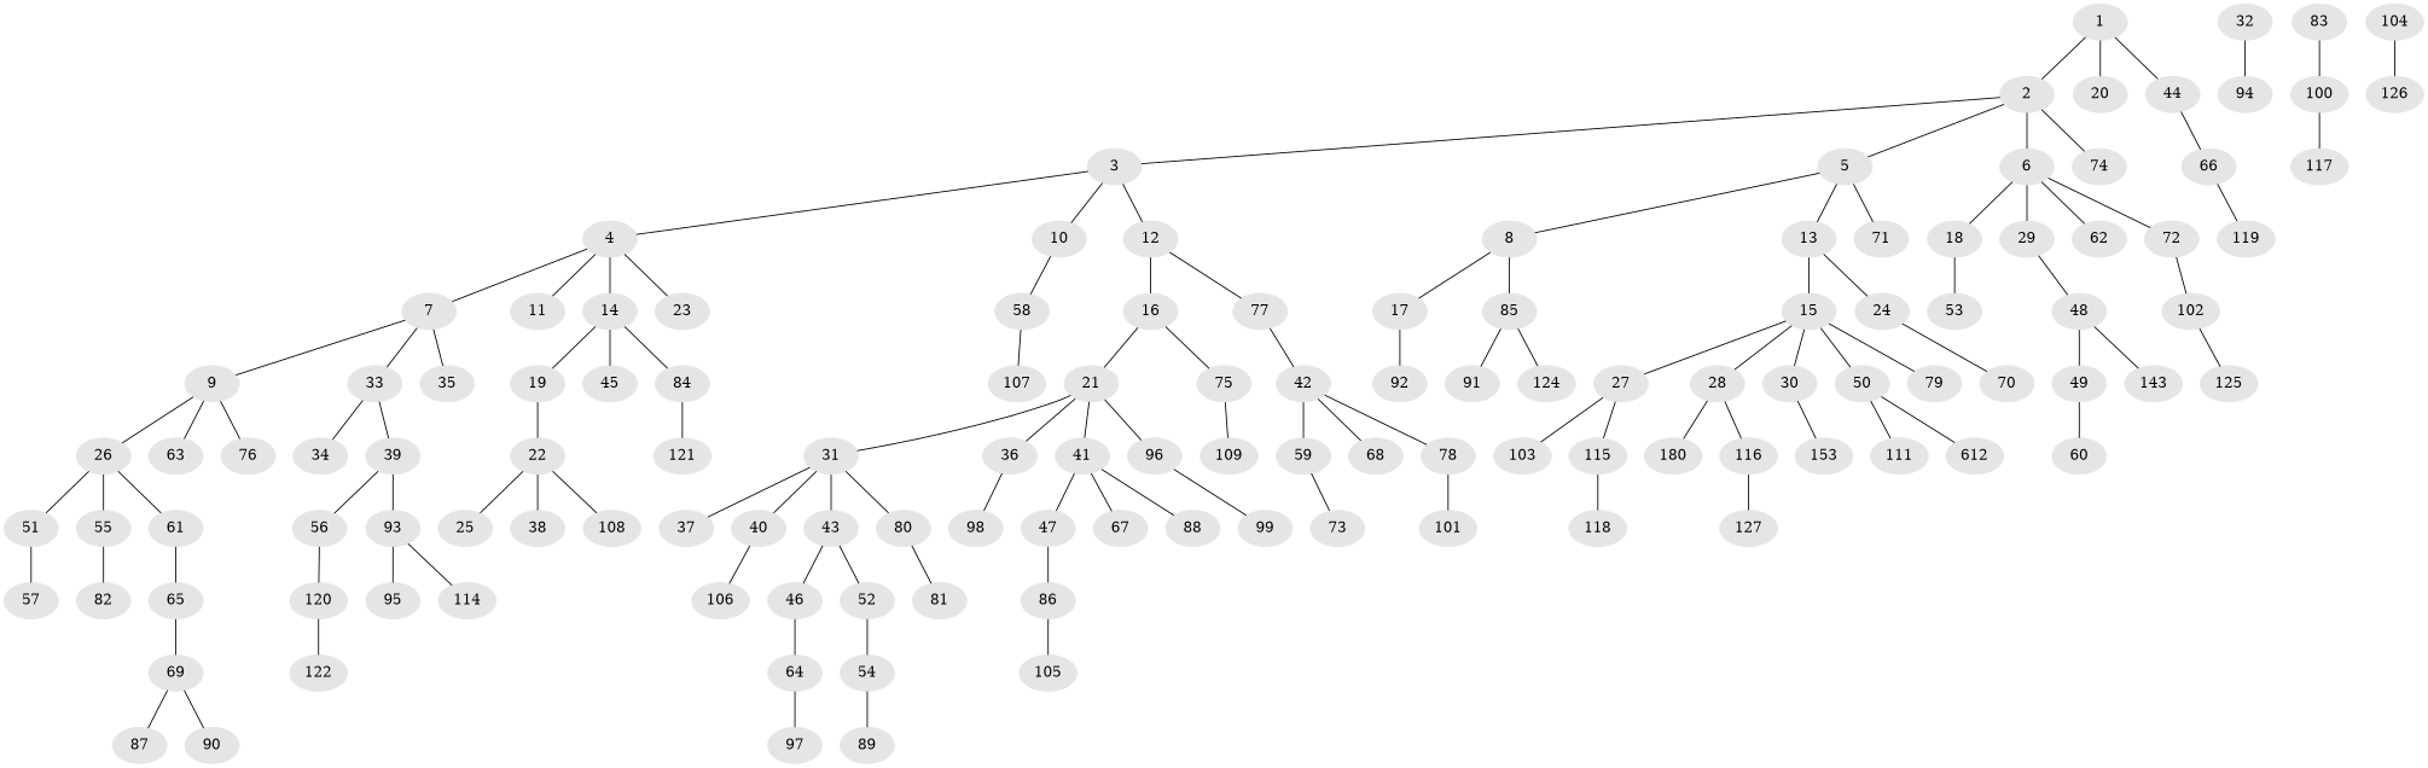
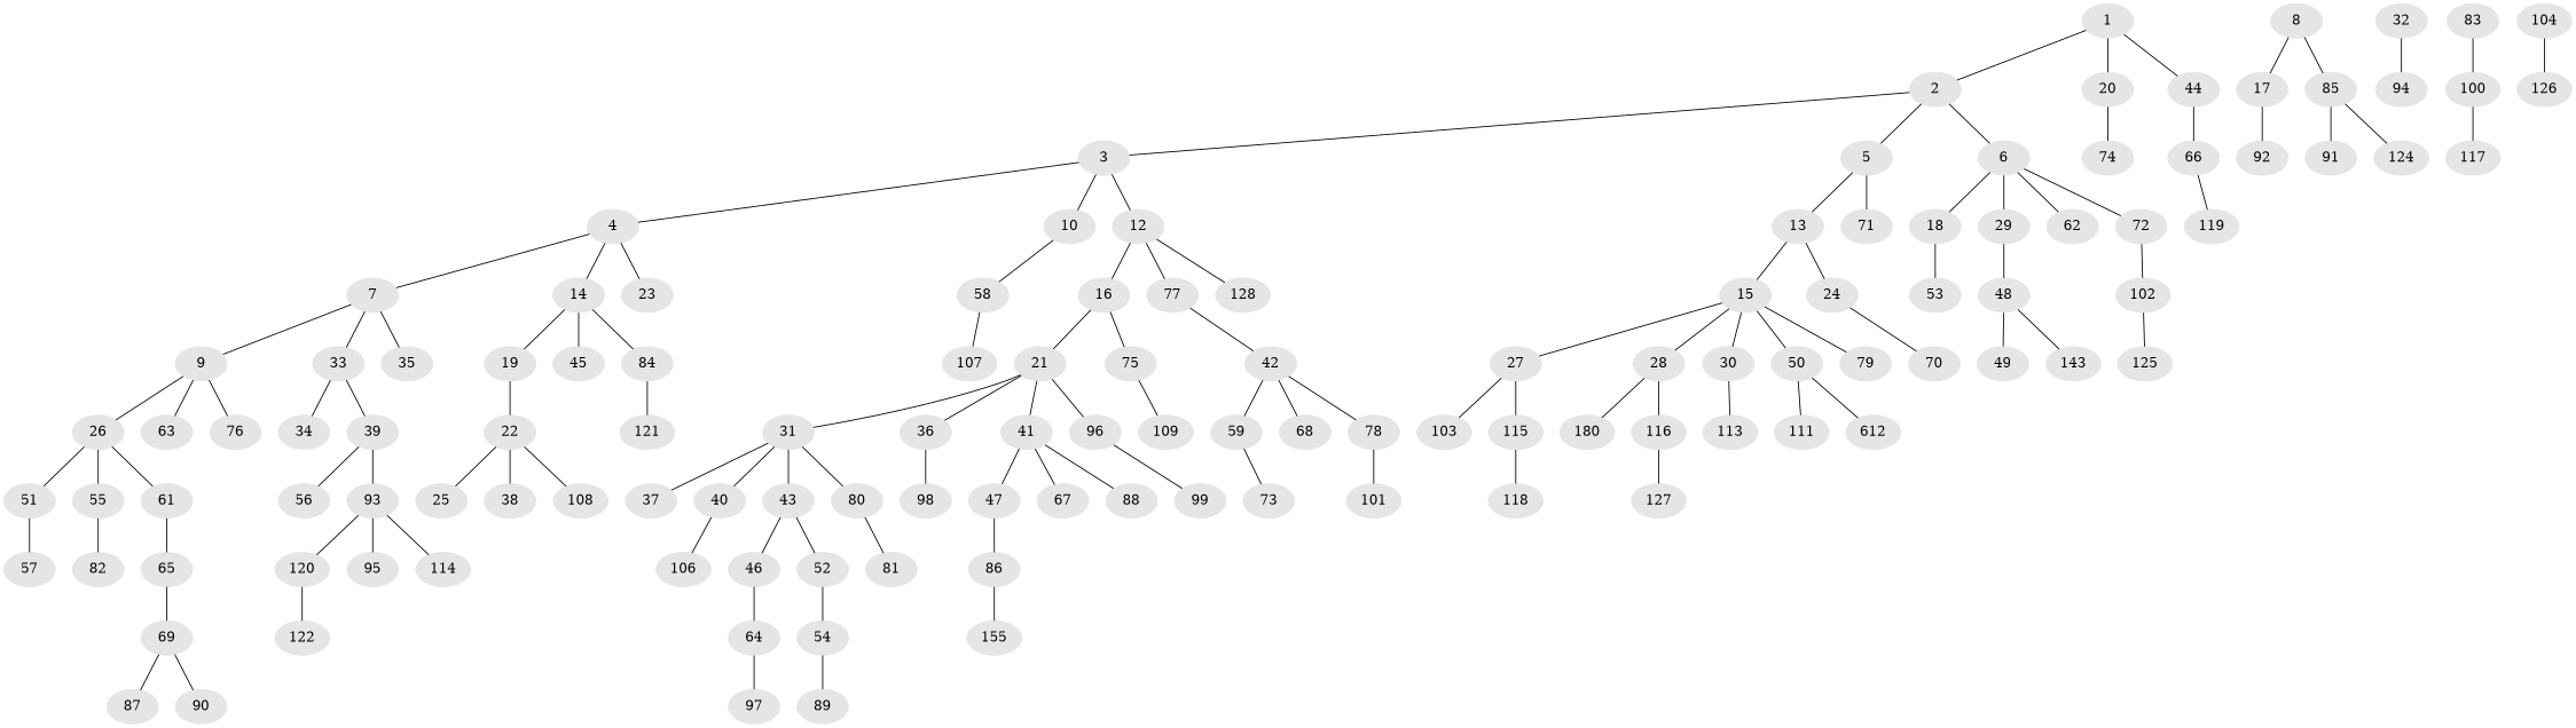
  graph {
    node [color=gray90 style=filled]
    1
    2
    20
    44
    3
    5
    6
    74
    66
    4
    10
    12
    8
    13
    71
    18
    29
    62
    72
    7
-   11
    14
    23
    58
    16
    77
+   128
    32
    94
    9
    33
    35
    19
    45
    84
    17
    85
    15
    24
    53
    48
    102
    26
    63
    76
    34
    39
    83
    100
    92
    91
    124
    51
    55
    61
    107
    21
    75
    42
    59
    68
    78
    27
    28
    30
    50
    79
    70
    22
    121
    103
    115
    n73 [label=180]
    116
-   113 [label=153]
+   113
    111
    n77 [label=612]
    31
    36
    41
    96
    109
    25
    38
    108
    37
    40
    43
    80
    98
    47
    67
    88
    99
    57
    82
    65
    118
    127
    49
    n101 [label=143]
    104
    126
    106
    46
    52
    81
    56
    93
    120
    95
    114
    86
    73
    101
    64
    54
    119
    97
-   105
-   60
+   105 [label=155]
    89
    122
    69
    87
    90
    125
    117
    1 -- 2
    1 -- 20
    1 -- 44
    2 -- 3
    2 -- 5
    2 -- 6
-   2 -- 74
+   20 -- 74
    44 -- 66
    3 -- 4
    3 -- 10
    3 -- 12
-   5 -- 8
    5 -- 13
    5 -- 71
    6 -- 18
    6 -- 29
    6 -- 62
    6 -- 72
    66 -- 119
    4 -- 7
-   4 -- 11
    4 -- 14
    4 -- 23
    10 -- 58
    12 -- 16
    12 -- 77
+   12 -- 128
    8 -- 17
    8 -- 85
    13 -- 15
    13 -- 24
    18 -- 53
    29 -- 48
    72 -- 102
    7 -- 9
    7 -- 33
    7 -- 35
    14 -- 19
    14 -- 45
    14 -- 84
    58 -- 107
    16 -- 21
    16 -- 75
    77 -- 42
    32 -- 94
    9 -- 26
    9 -- 63
    9 -- 76
    33 -- 34
    33 -- 39
    19 -- 22
    84 -- 121
    17 -- 92
    85 -- 91
    85 -- 124
    15 -- 27
    15 -- 28
    15 -- 30
    15 -- 50
    15 -- 79
    24 -- 70
    48 -- 49
    48 -- n101
    102 -- 125
    26 -- 51
    26 -- 55
    26 -- 61
    39 -- 56
    39 -- 93
    83 -- 100
    100 -- 117
    51 -- 57
    55 -- 82
    61 -- 65
    21 -- 31
    21 -- 36
    21 -- 41
    21 -- 96
    75 -- 109
    42 -- 59
    42 -- 68
    42 -- 78
    59 -- 73
    78 -- 101
    27 -- 103
    27 -- 115
    28 -- n73
    28 -- 116
    30 -- 113
    50 -- 111
    50 -- n77
    22 -- 25
    22 -- 38
    22 -- 108
    115 -- 118
    116 -- 127
    31 -- 37
    31 -- 40
    31 -- 43
    31 -- 80
    36 -- 98
    41 -- 47
    41 -- 67
    41 -- 88
    96 -- 99
    40 -- 106
    43 -- 46
    43 -- 52
    80 -- 81
    47 -- 86
    65 -- 69
-   49 -- 60
    104 -- 126
    46 -- 64
    52 -- 54
-   56 -- 120
+   93 -- 120
    93 -- 95
    93 -- 114
    120 -- 122
    86 -- 105
    64 -- 97
    54 -- 89
    69 -- 87
    69 -- 90
  }
